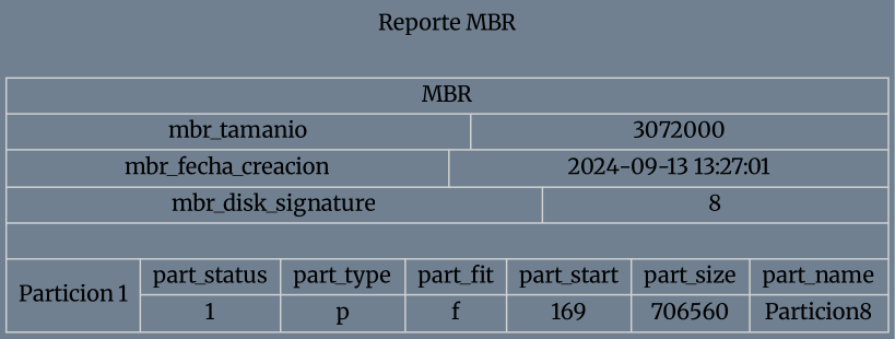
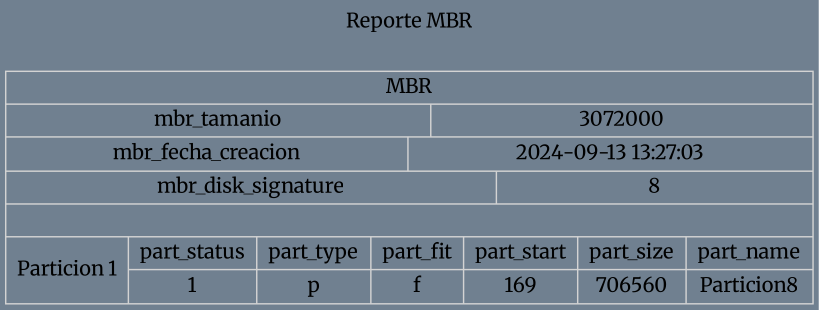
  digraph {
    bgcolor=slategrey
    label="Reporte MBR"
    labelloc=t
    rankdir=LR
    fontname=Merriweather
-   n1 [color=lightgrey label="MBR | { mbr_tamanio | 3072000 } |{ mbr_fecha_creacion | 2024-09-13 13:27:01 } |{ mbr_disk_signature | 8 } || { Particion 1 | { part_status | 1 } |{ part_type | p } |{ part_fit | f } |{ part_start | 169 } |{ part_size | 706560 } |{ part_name | Particion8 } }" shape=record fontname=Merriweather]
+   n1 [color=lightgrey label="MBR | { mbr_tamanio | 3072000 } |{ mbr_fecha_creacion | 2024-09-13 13:27:03 } |{ mbr_disk_signature | 8 } || { Particion 1 | { part_status | 1 } |{ part_type | p } |{ part_fit | f } |{ part_start | 169 } |{ part_size | 706560 } |{ part_name | Particion8 } }" shape=record fontname=Merriweather]
  }
